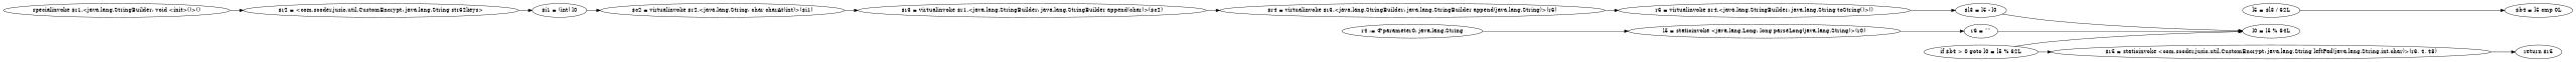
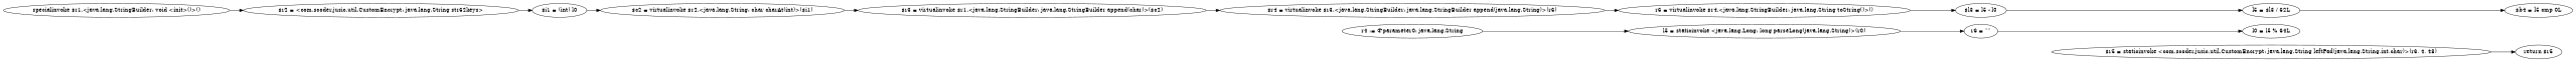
  digraph {
    rankdir=LR
    n1 [label="r4 := @parameter0: java.lang.String"]
    "l5 = staticinvoke <java.lang.Long: long parseLong(java.lang.String)>(r0)"
    "r6 = \"\""
    n4 [label="l0 = l5 % 64L"]
    "specialinvoke $r1.<java.lang.StringBuilder: void <init>()>()"
    "$r2 = <com.scoder.jusic.util.CustomEncrypt: java.lang.String str62keys>"
    "$i1 = (int) l0"
    "$c2 = virtualinvoke $r2.<java.lang.String: char charAt(int)>($i1)"
    "$r3 = virtualinvoke $r1.<java.lang.StringBuilder: java.lang.StringBuilder append(char)>($c2)"
    "$r4 = virtualinvoke $r3.<java.lang.StringBuilder: java.lang.StringBuilder append(java.lang.String)>(r6)"
    "r6 = virtualinvoke $r4.<java.lang.StringBuilder: java.lang.String toString()>()"
    "$l3 = l5 - l0"
    "l5 = $l3 / 62L"
    "$b4 = l5 cmp 0L"
-   "if $b4 > 0 goto l0 = l5 % 62L"
    "$r5 = staticinvoke <com.scoder.jusic.util.CustomEncrypt: java.lang.String leftPad(java.lang.String,int,char)>(r6, 4, 48)"
    "return $r5"
    n1 -> "l5 = staticinvoke <java.lang.Long: long parseLong(java.lang.String)>(r0)"
    "l5 = staticinvoke <java.lang.Long: long parseLong(java.lang.String)>(r0)" -> "r6 = \"\""
    "r6 = \"\"" -> n4
    "specialinvoke $r1.<java.lang.StringBuilder: void <init>()>()" -> "$r2 = <com.scoder.jusic.util.CustomEncrypt: java.lang.String str62keys>"
    "$r2 = <com.scoder.jusic.util.CustomEncrypt: java.lang.String str62keys>" -> "$i1 = (int) l0"
    "$i1 = (int) l0" -> "$c2 = virtualinvoke $r2.<java.lang.String: char charAt(int)>($i1)"
    "$c2 = virtualinvoke $r2.<java.lang.String: char charAt(int)>($i1)" -> "$r3 = virtualinvoke $r1.<java.lang.StringBuilder: java.lang.StringBuilder append(char)>($c2)"
    "$r3 = virtualinvoke $r1.<java.lang.StringBuilder: java.lang.StringBuilder append(char)>($c2)" -> "$r4 = virtualinvoke $r3.<java.lang.StringBuilder: java.lang.StringBuilder append(java.lang.String)>(r6)"
    "$r4 = virtualinvoke $r3.<java.lang.StringBuilder: java.lang.StringBuilder append(java.lang.String)>(r6)" -> "r6 = virtualinvoke $r4.<java.lang.StringBuilder: java.lang.String toString()>()"
    "r6 = virtualinvoke $r4.<java.lang.StringBuilder: java.lang.String toString()>()" -> "$l3 = l5 - l0"
-   "$l3 = l5 - l0" -> n4
+   "$l3 = l5 - l0" -> "l5 = $l3 / 62L"
    "l5 = $l3 / 62L" -> "$b4 = l5 cmp 0L"
-   "if $b4 > 0 goto l0 = l5 % 62L" -> n4
-   "if $b4 > 0 goto l0 = l5 % 62L" -> "$r5 = staticinvoke <com.scoder.jusic.util.CustomEncrypt: java.lang.String leftPad(java.lang.String,int,char)>(r6, 4, 48)"
    "$r5 = staticinvoke <com.scoder.jusic.util.CustomEncrypt: java.lang.String leftPad(java.lang.String,int,char)>(r6, 4, 48)" -> "return $r5"
  }
